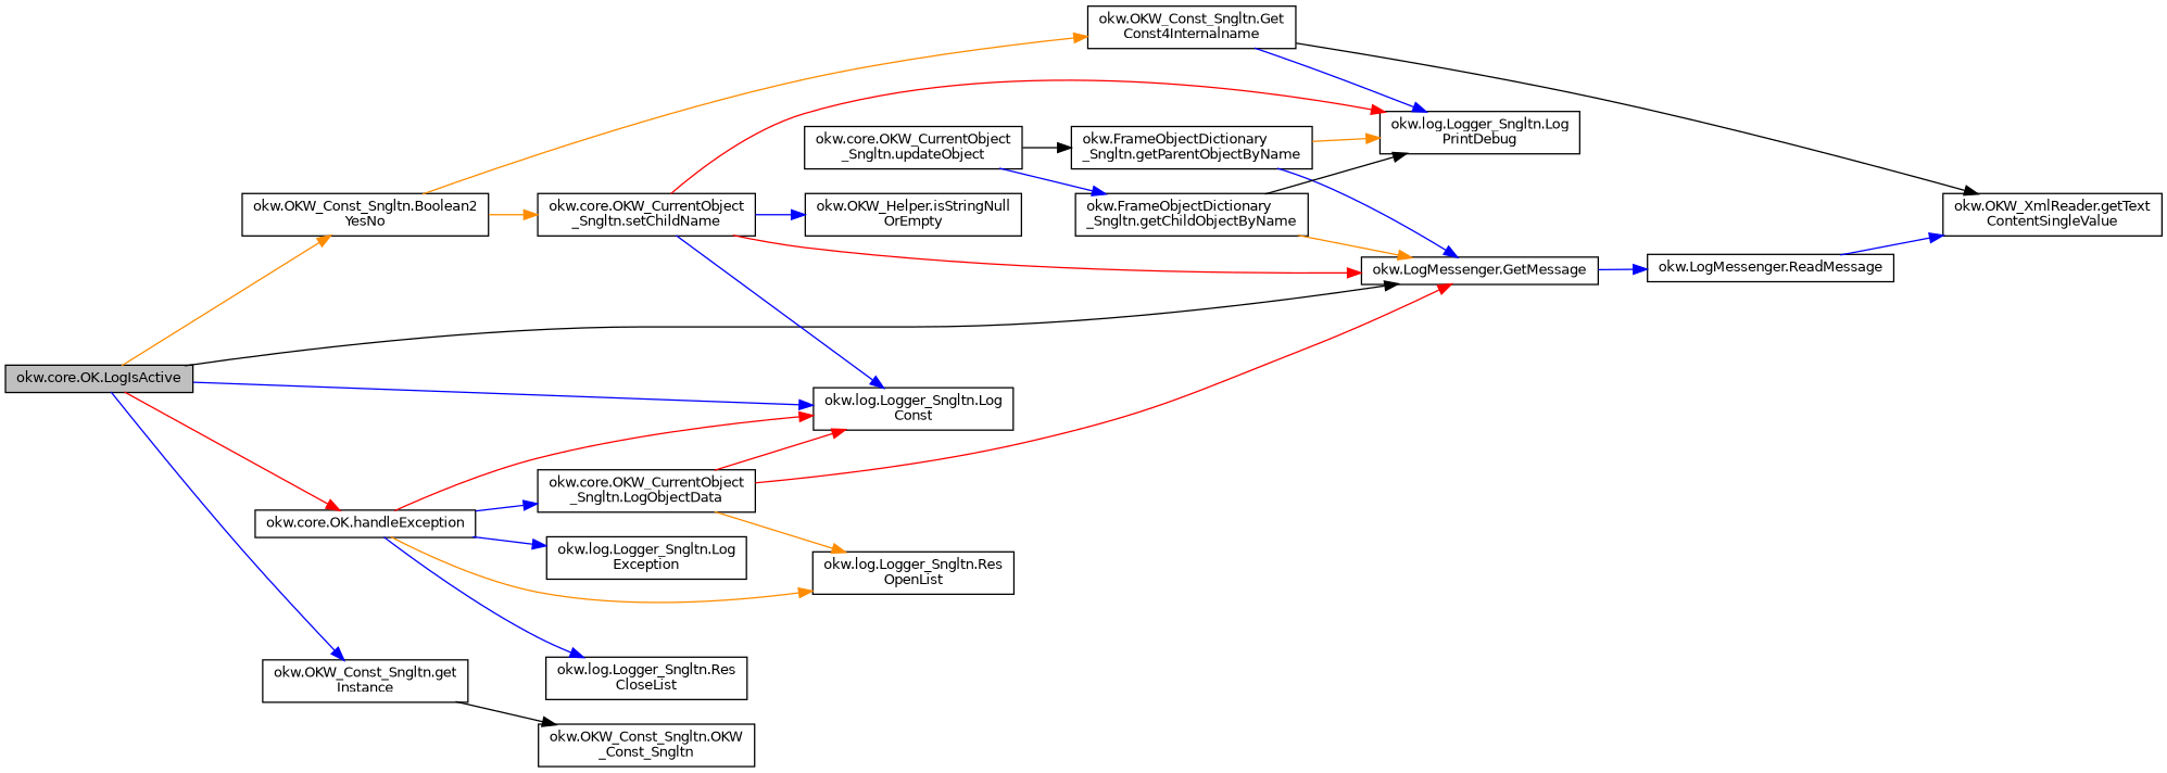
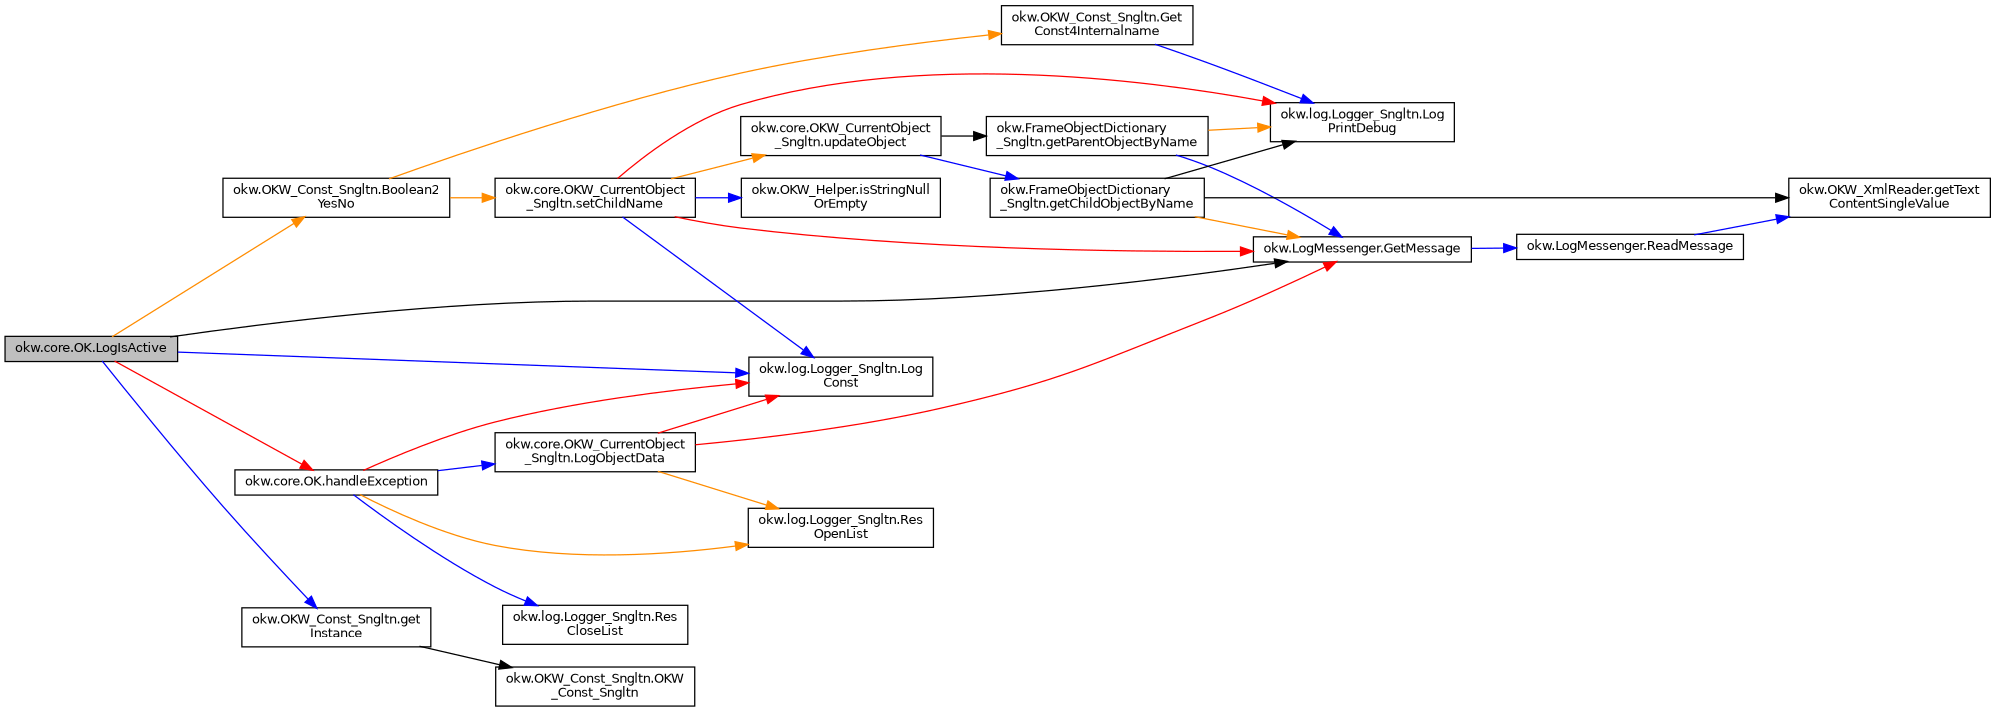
  digraph {
    rankdir=LR
    node [color=black fillcolor=white fontname=Helvetica fontsize=10 shape=record style=filled]
    edge [color=blue fontname=Helvetica fontsize=10 labelfontname=Helvetica labelfontsize=10 style=solid]
    n1 [fillcolor=grey75 fontcolor=black height=0.2 label="okw.core.OK.LogIsActive" width=0.4]
    n2 [height=0.2 label="okw.LogMessenger.GetMessage" width=0.4]
    n3 [height=0.2 label="okw.log.Logger_Sngltn.Log\lConst" width=0.4]
    n4 [height=0.2 label="okw.OKW_Const_Sngltn.get\lInstance" width=0.4]
    n5 [height=0.2 label="okw.OKW_Const_Sngltn.Boolean2\lYesNo" width=0.4]
    n6 [height=0.2 label="okw.core.OK.handleException" width=0.4]
    n7 [height=0.2 label="okw.core.OKW_CurrentObject\l_Sngltn.setChildName" width=0.4]
    n8 [height=0.2 label="okw.log.Logger_Sngltn.Log\lPrintDebug" width=0.4]
    n9 [height=0.2 label="okw.OKW_Helper.isStringNull\lOrEmpty" width=0.4]
    n10 [height=0.2 label="okw.core.OKW_CurrentObject\l_Sngltn.updateObject" width=0.4]
    n11 [height=0.2 label="okw.LogMessenger.ReadMessage" width=0.4]
    n12 [height=0.2 label="okw.OKW_Const_Sngltn.OKW\l_Const_Sngltn" width=0.4]
    n13 [height=0.2 label="okw.OKW_Const_Sngltn.Get\lConst4Internalname" width=0.4]
-   n14 [height=0.2 label="okw.log.Logger_Sngltn.Log\lException" width=0.4]
    n15 [height=0.2 label="okw.log.Logger_Sngltn.Res\lOpenList" width=0.4]
    n16 [height=0.2 label="okw.log.Logger_Sngltn.Res\lCloseList" width=0.4]
    n17 [height=0.2 label="okw.core.OKW_CurrentObject\l_Sngltn.LogObjectData" width=0.4]
    n18 [height=0.2 label="okw.FrameObjectDictionary\l_Sngltn.getParentObjectByName" width=0.4]
    n19 [height=0.2 label="okw.FrameObjectDictionary\l_Sngltn.getChildObjectByName" width=0.4]
    n20 [height=0.2 label="okw.OKW_XmlReader.getText\lContentSingleValue" width=0.4]
    n1 -> n2 [color=black]
    n1 -> n3
    n1 -> n4
    n1 -> n5 [color=darkorange]
    n1 -> n6 [color=red]
    n2 -> n11
    n4 -> n12 [color=black]
    n5 -> n7 [color=darkorange]
    n5 -> n13 [color=darkorange]
    n6 -> n3 [color=red]
-   n6 -> n14
    n6 -> n15 [color=darkorange]
    n6 -> n16
    n6 -> n17
    n7 -> n2 [color=red]
    n7 -> n3
    n7 -> n8 [color=red]
    n7 -> n9
+   n7 -> n10 [color=darkorange]
    n10 -> n18 [color=black]
    n10 -> n19
    n11 -> n20
    n13 -> n8
-   n13 -> n20 [color=black]
+   n19 -> n20 [color=black]
    n17 -> n2 [color=red]
    n17 -> n3 [color=red]
    n17 -> n15 [color=darkorange]
    n18 -> n2
    n18 -> n8 [color=darkorange]
    n19 -> n2 [color=darkorange]
    n19 -> n8 [color=black]
  }
